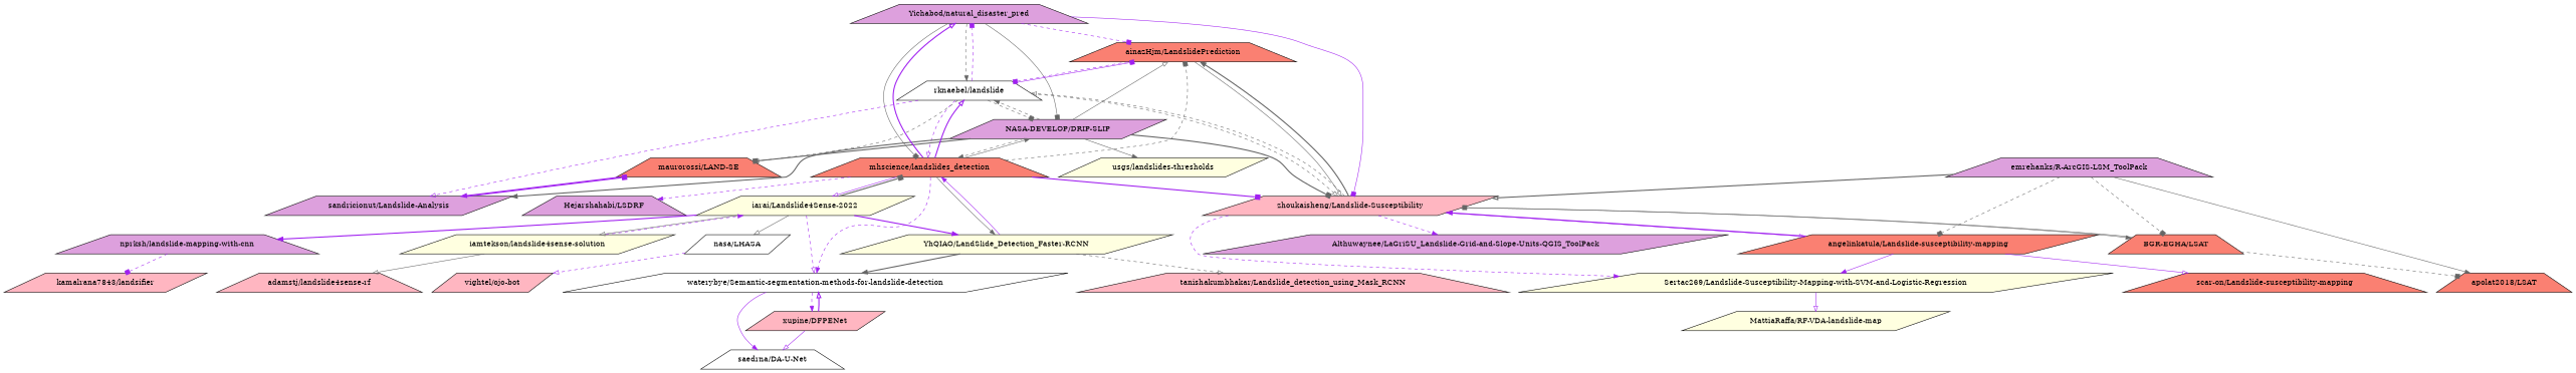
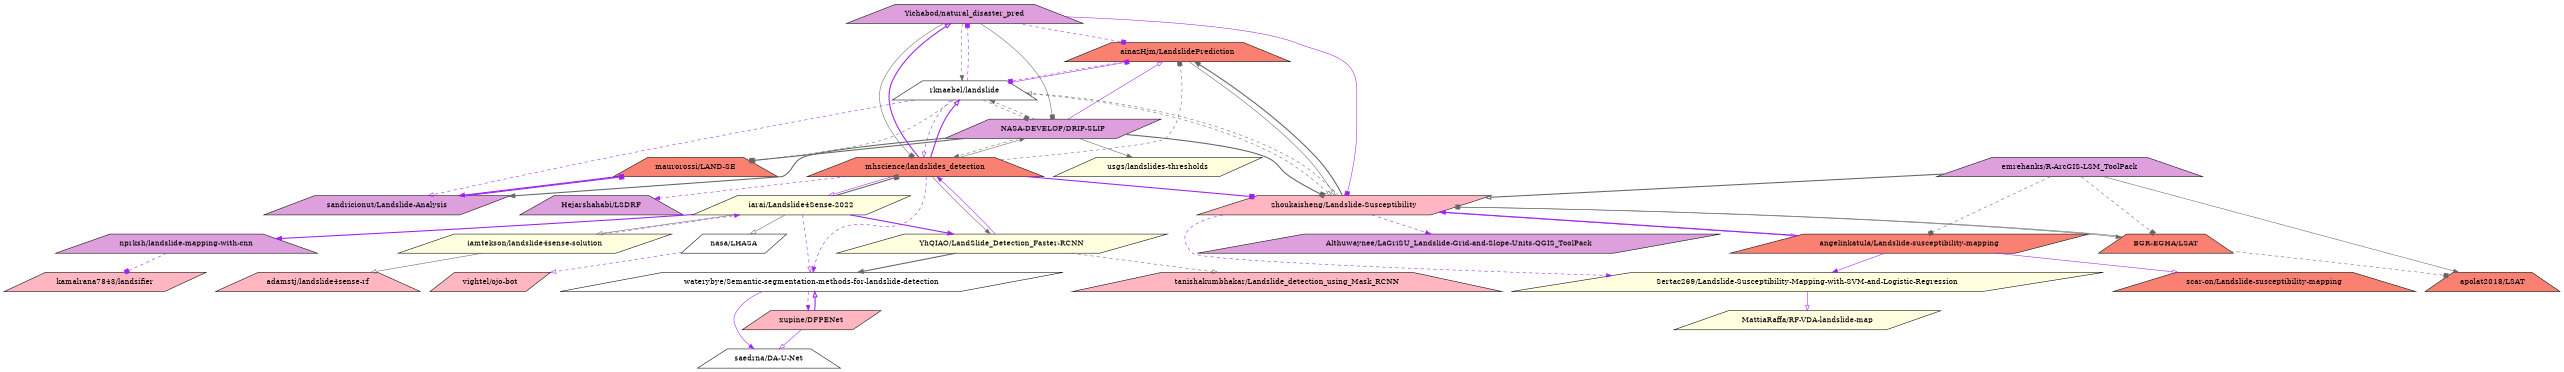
  digraph {
    node [fillcolor=plum shape=parallelogram style=filled]
    edge [arrowhead=normal color=purple style=dashed]
    "Yichabod/natural_disaster_pred" [l="0.897,44.5" shape=trapezium]
    "ainazHjm/LandslidePrediction" [fillcolor=salmon l="0.908,44.492" shape=trapezium]
    "rknaebel/landslide" [fillcolor=white l="0.895,44.485" shape=trapezium]
    "zhoukaisheng/Landslide-Susceptibility" [fillcolor=lightpink l="0.918,44.481"]
    "NASA-DEVELOP/DRIP-SLIP" [l="0.881,44.484"]
    "mhscience/landslides_detection" [fillcolor=salmon l="0.877,44.501" shape=trapezium]
    "sandricionut/Landslide-Analysis" [l="0.878,44.47"]
    "maurorossi/LAND-SE" [fillcolor=salmon l="0.892,44.47" shape=trapezium]
    "angelinkatula/Landslide-susceptibility-mapping" [fillcolor=salmon l="0.935,44.465"]
    "BGR-EGHA/LSAT" [fillcolor=salmon l="0.939,44.492" shape=trapezium]
    "Althuwaynee/LaGriSU_Landslide-Grid-and-Slope-Units-QGIS_ToolPack" [l="0.914,44.461"]
    "Sertac269/Landslide-Susceptibility-Mapping-with-SVM-and-Logistic-Regression" [fillcolor=lightyellow l="0.951,44.47"]
    "usgs/landslides-thresholds" [fillcolor=lightyellow l="0.861,44.472"]
    "YhQIAO/LandSlide_Detection_Faster-RCNN" [fillcolor=lightyellow l="0.857,44.511"]
    "iarai/Landslide4Sense-2022" [fillcolor=lightyellow l="0.863,44.526"]
    "waterybye/Semantic-segmentation-methods-for-landslide-detection" [fillcolor=white l="0.841,44.507"]
    "Hejarshahabi/LSDRF" [l="0.854,44.491" shape=trapezium]
    "scar-on/Landslide-susceptibility-mapping" [fillcolor=salmon l="0.951,44.442" shape=trapezium]
    "apolat2018/LSAT" [fillcolor=salmon l="0.962,44.492" shape=trapezium]
    "MattiaRaffa/RF-VDA-landslide-map" [fillcolor=lightyellow l="0.973,44.466"]
    "tanishakumbhakar/Landslide_detection_using_Mask_RCNN" [fillcolor=lightpink l="0.836,44.52" shape=trapezium]
    "nasa/LHASA" [fillcolor=white l="0.885,44.545"]
    "nprksh/landslide-mapping-with-cnn" [l="0.86,44.551" shape=trapezium]
    "iamtekson/landslide4sense-solution" [fillcolor=lightyellow l="0.843,44.537"]
    "xupine/DFPENet" [fillcolor=lightpink l="0.819,44.508"]
    "saedrna/DA-U-Net" [fillcolor=white l="0.822,44.497" shape=trapezium]
    "vightel/ojo-bot" [fillcolor=lightpink l="0.9,44.56"]
    "kamalrana7843/landsifier" [fillcolor=lightpink l="0.857,44.567"]
    "adamstj/landslide4sense-rf" [fillcolor=lightpink l="0.823,44.544" shape=trapezium]
    "emrehanks/R-ArcGIS-LSM_ToolPack" [l="0.946,44.481" shape=trapezium]
    "Yichabod/natural_disaster_pred" -> "ainazHjm/LandslidePrediction" [arrowhead=box]
    "Yichabod/natural_disaster_pred" -> "rknaebel/landslide" [color=gray40]
    "Yichabod/natural_disaster_pred" -> "zhoukaisheng/Landslide-Susceptibility" [arrowhead=box style=solid]
    "Yichabod/natural_disaster_pred" -> "NASA-DEVELOP/DRIP-SLIP" [arrowhead=box color=gray40 style=solid]
    "Yichabod/natural_disaster_pred" -> "mhscience/landslides_detection" [arrowhead=box color=gray40 style=solid]
    "ainazHjm/LandslidePrediction" -> "rknaebel/landslide" [arrowhead=box]
    "ainazHjm/LandslidePrediction" -> "zhoukaisheng/Landslide-Susceptibility" [arrowhead=onormal color=gray40 style=solid]
    "rknaebel/landslide" -> "Yichabod/natural_disaster_pred" [arrowhead=box]
    "rknaebel/landslide" -> "ainazHjm/LandslidePrediction" [arrowhead=box style=solid]
    "rknaebel/landslide" -> "zhoukaisheng/Landslide-Susceptibility" [arrowhead=onormal color=gray40]
    "rknaebel/landslide" -> "NASA-DEVELOP/DRIP-SLIP" [arrowhead=box color=gray40]
    "rknaebel/landslide" -> "mhscience/landslides_detection" [arrowhead=onormal]
    "rknaebel/landslide" -> "sandricionut/Landslide-Analysis" [arrowhead=onormal]
    "rknaebel/landslide" -> "maurorossi/LAND-SE" [arrowhead=onormal color=gray40]
    "zhoukaisheng/Landslide-Susceptibility" -> "ainazHjm/LandslidePrediction" [color=gray40 style=bold]
    "zhoukaisheng/Landslide-Susceptibility" -> "rknaebel/landslide" [arrowhead=onormal color=gray40]
    "zhoukaisheng/Landslide-Susceptibility" -> "angelinkatula/Landslide-susceptibility-mapping" [arrowhead=onormal style=solid]
    "zhoukaisheng/Landslide-Susceptibility" -> "BGR-EGHA/LSAT" [color=gray40 style=solid]
    "zhoukaisheng/Landslide-Susceptibility" -> "Althuwaynee/LaGriSU_Landslide-Grid-and-Slope-Units-QGIS_ToolPack"
    "zhoukaisheng/Landslide-Susceptibility" -> "Sertac269/Landslide-Susceptibility-Mapping-with-SVM-and-Logistic-Regression"
-   "NASA-DEVELOP/DRIP-SLIP" -> "ainazHjm/LandslidePrediction" [arrowhead=onormal color=gray40 style=solid]
+   "NASA-DEVELOP/DRIP-SLIP" -> "ainazHjm/LandslidePrediction" [arrowhead=onormal style=solid]
    "NASA-DEVELOP/DRIP-SLIP" -> "rknaebel/landslide" [color=gray40]
    "NASA-DEVELOP/DRIP-SLIP" -> "zhoukaisheng/Landslide-Susceptibility" [arrowhead=box color=gray40 style=bold]
    "NASA-DEVELOP/DRIP-SLIP" -> "mhscience/landslides_detection" [color=gray40]
    "NASA-DEVELOP/DRIP-SLIP" -> "sandricionut/Landslide-Analysis" [color=gray40 style=bold]
    "NASA-DEVELOP/DRIP-SLIP" -> "maurorossi/LAND-SE" [arrowhead=box color=gray40 style=bold]
    "NASA-DEVELOP/DRIP-SLIP" -> "usgs/landslides-thresholds" [color=gray40 style=solid]
    "mhscience/landslides_detection" -> "Yichabod/natural_disaster_pred" [arrowhead=onormal style=bold]
    "mhscience/landslides_detection" -> "ainazHjm/LandslidePrediction" [arrowhead=box color=gray40]
    "mhscience/landslides_detection" -> "rknaebel/landslide" [arrowhead=onormal style=bold]
    "mhscience/landslides_detection" -> "zhoukaisheng/Landslide-Susceptibility" [arrowhead=box style=bold]
    "mhscience/landslides_detection" -> "NASA-DEVELOP/DRIP-SLIP" [color=gray40 style=solid]
    "mhscience/landslides_detection" -> "YhQIAO/LandSlide_Detection_Faster-RCNN" [color=gray40 style=solid]
    "mhscience/landslides_detection" -> "iarai/Landslide4Sense-2022" [arrowhead=onormal style=solid]
    "mhscience/landslides_detection" -> "waterybye/Semantic-segmentation-methods-for-landslide-detection"
    "mhscience/landslides_detection" -> "Hejarshahabi/LSDRF"
    "sandricionut/Landslide-Analysis" -> "maurorossi/LAND-SE" [arrowhead=box style=bold]
    "maurorossi/LAND-SE" -> "sandricionut/Landslide-Analysis" [style=bold]
    "angelinkatula/Landslide-susceptibility-mapping" -> "zhoukaisheng/Landslide-Susceptibility" [style=bold]
    "angelinkatula/Landslide-susceptibility-mapping" -> "Sertac269/Landslide-Susceptibility-Mapping-with-SVM-and-Logistic-Regression" [style=solid]
    "angelinkatula/Landslide-susceptibility-mapping" -> "scar-on/Landslide-susceptibility-mapping" [arrowhead=onormal style=solid]
    "BGR-EGHA/LSAT" -> "zhoukaisheng/Landslide-Susceptibility" [arrowhead=box color=gray40 style=solid]
    "BGR-EGHA/LSAT" -> "apolat2018/LSAT" [arrowhead=box color=gray40]
    "Sertac269/Landslide-Susceptibility-Mapping-with-SVM-and-Logistic-Regression" -> "MattiaRaffa/RF-VDA-landslide-map" [arrowhead=onormal style=solid]
    "YhQIAO/LandSlide_Detection_Faster-RCNN" -> "mhscience/landslides_detection" [style=solid]
    "YhQIAO/LandSlide_Detection_Faster-RCNN" -> "waterybye/Semantic-segmentation-methods-for-landslide-detection" [color=gray40 style=bold]
    "YhQIAO/LandSlide_Detection_Faster-RCNN" -> "tanishakumbhakar/Landslide_detection_using_Mask_RCNN" [arrowhead=onormal color=gray40]
    "iarai/Landslide4Sense-2022" -> "mhscience/landslides_detection" [arrowhead=box color=gray40 style=bold]
    "iarai/Landslide4Sense-2022" -> "YhQIAO/LandSlide_Detection_Faster-RCNN" [style=bold]
    "iarai/Landslide4Sense-2022" -> "waterybye/Semantic-segmentation-methods-for-landslide-detection" [arrowhead=onormal]
    "iarai/Landslide4Sense-2022" -> "nasa/LHASA" [arrowhead=onormal color=gray40 style=solid]
    "iarai/Landslide4Sense-2022" -> "nprksh/landslide-mapping-with-cnn" [style=bold]
    "iarai/Landslide4Sense-2022" -> "iamtekson/landslide4sense-solution" [arrowhead=onormal color=gray40 style=solid]
    "waterybye/Semantic-segmentation-methods-for-landslide-detection" -> "xupine/DFPENet"
    "waterybye/Semantic-segmentation-methods-for-landslide-detection" -> "saedrna/DA-U-Net" [style=solid]
    "nasa/LHASA" -> "vightel/ojo-bot" [arrowhead=onormal]
    "nprksh/landslide-mapping-with-cnn" -> "kamalrana7843/landsifier" [arrowhead=box]
    "iamtekson/landslide4sense-solution" -> "iarai/Landslide4Sense-2022"
    "iamtekson/landslide4sense-solution" -> "adamstj/landslide4sense-rf" [arrowhead=onormal color=gray40 style=solid]
    "xupine/DFPENet" -> "waterybye/Semantic-segmentation-methods-for-landslide-detection" [arrowhead=onormal style=bold]
    "xupine/DFPENet" -> "saedrna/DA-U-Net" [arrowhead=onormal style=solid]
    "emrehanks/R-ArcGIS-LSM_ToolPack" -> "zhoukaisheng/Landslide-Susceptibility" [arrowhead=onormal color=gray40 style=bold]
    "emrehanks/R-ArcGIS-LSM_ToolPack" -> "angelinkatula/Landslide-susceptibility-mapping" [arrowhead=box color=gray40]
    "emrehanks/R-ArcGIS-LSM_ToolPack" -> "BGR-EGHA/LSAT" [arrowhead=box color=gray40]
    "emrehanks/R-ArcGIS-LSM_ToolPack" -> "apolat2018/LSAT" [color=gray40 style=solid]
  }
